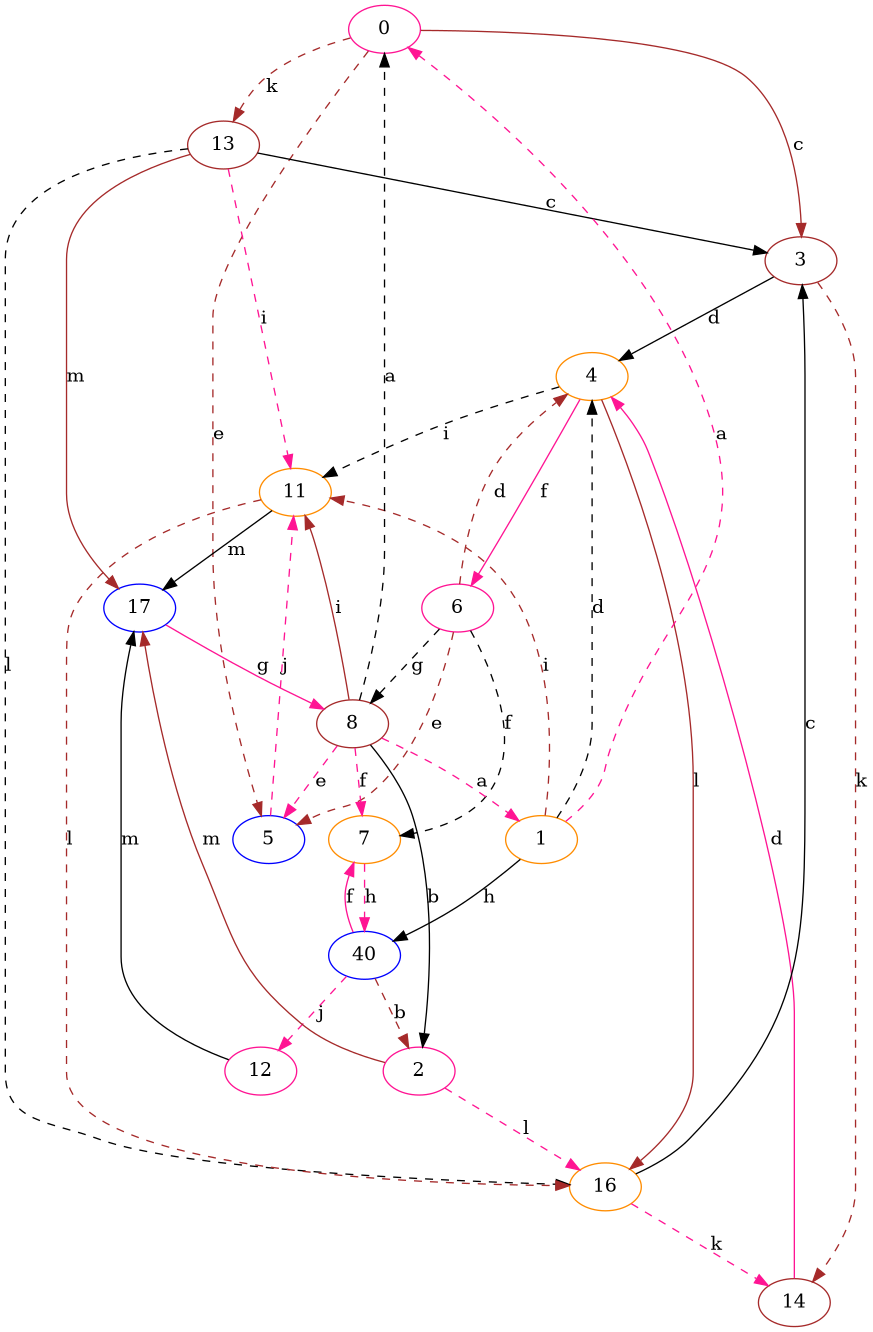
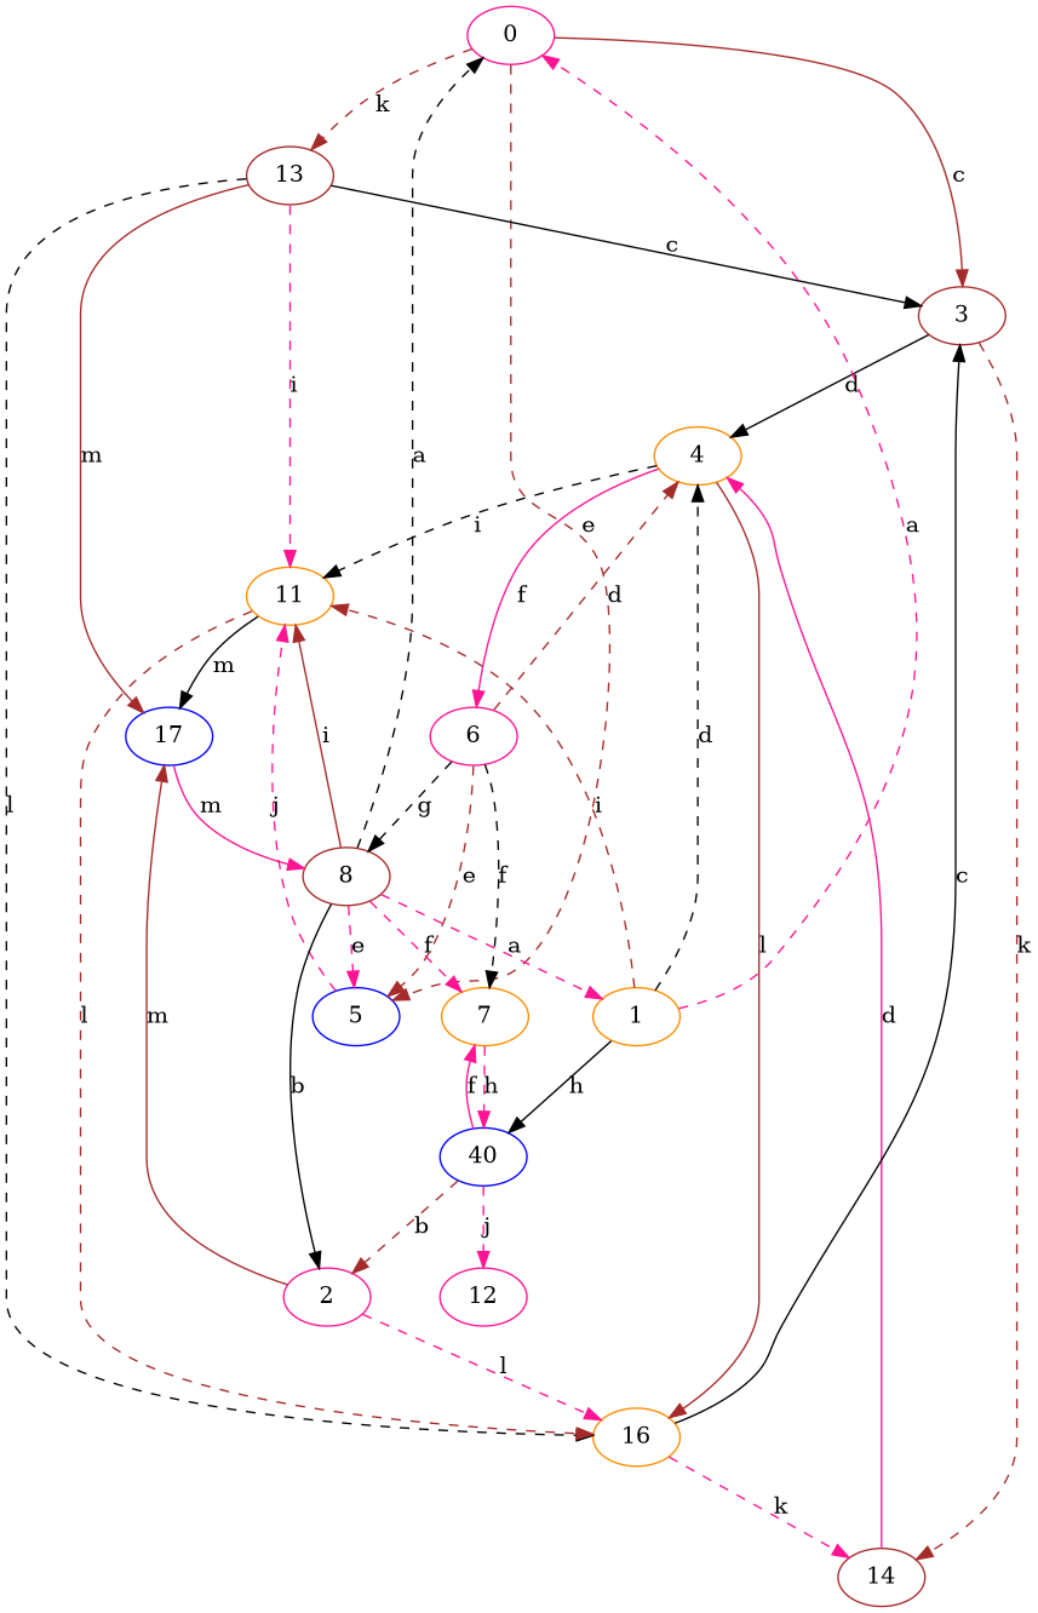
  strict digraph {
    node [color=darkorange]
    edge [color=deeppink style=dashed]
    0 [color=deeppink]
    3 [color=brown]
    5 [color=blue]
    13 [color=brown]
    4
    14 [color=brown]
    11
    16
    17 [color=blue]
    1
    n11 [color=blue label=40]
    6 [color=deeppink]
    2 [color=deeppink]
    7
    12 [color=deeppink]
    8 [color=brown]
    0 -> 3 [color=brown label=c style=solid]
    0 -> 5 [color=brown label=e]
    0 -> 13 [color=brown label=k]
    3 -> 4 [color=black label=d style=solid]
    3 -> 14 [color=brown label=k]
    5 -> 11 [label=j]
    13 -> 3 [color=black label=c style=solid]
    13 -> 11 [label=i]
    13 -> 16 [color=black label=l]
    13 -> 17 [color=brown label=m style=solid]
    4 -> 11 [color=black label=i]
    4 -> 16 [color=brown label=l style=solid]
    4 -> 6 [label=f style=solid]
    14 -> 4 [label=d style=solid]
    11 -> 16 [color=brown label=l]
    11 -> 17 [color=black label=m style=solid]
    16 -> 3 [color=black label=c style=solid]
    16 -> 14 [label=k]
-   17 -> 8 [label=g style=solid]
+   17 -> 8 [label=m style=solid]
    1 -> 0 [label=a]
    1 -> 4 [color=black label=d]
    1 -> 11 [color=brown label=i]
    1 -> n11 [color=black label=h style=solid]
    n11 -> 2 [color=brown label=b]
    n11 -> 7 [label=f style=solid]
    n11 -> 12 [label=j]
    6 -> 5 [color=brown label=e]
    6 -> 4 [color=brown label=d]
    6 -> 7 [color=black label=f]
    6 -> 8 [color=black label=g]
    2 -> 16 [label=l]
    2 -> 17 [color=brown label=m style=solid]
    7 -> n11 [label=h]
-   12 -> 17 [color=black label=m style=solid]
    8 -> 0 [color=black label=a]
    8 -> 5 [label=e]
    8 -> 11 [color=brown label=i style=solid]
    8 -> 1 [label=a]
    8 -> 2 [color=black label=b style=solid]
    8 -> 7 [label=f]
  }
